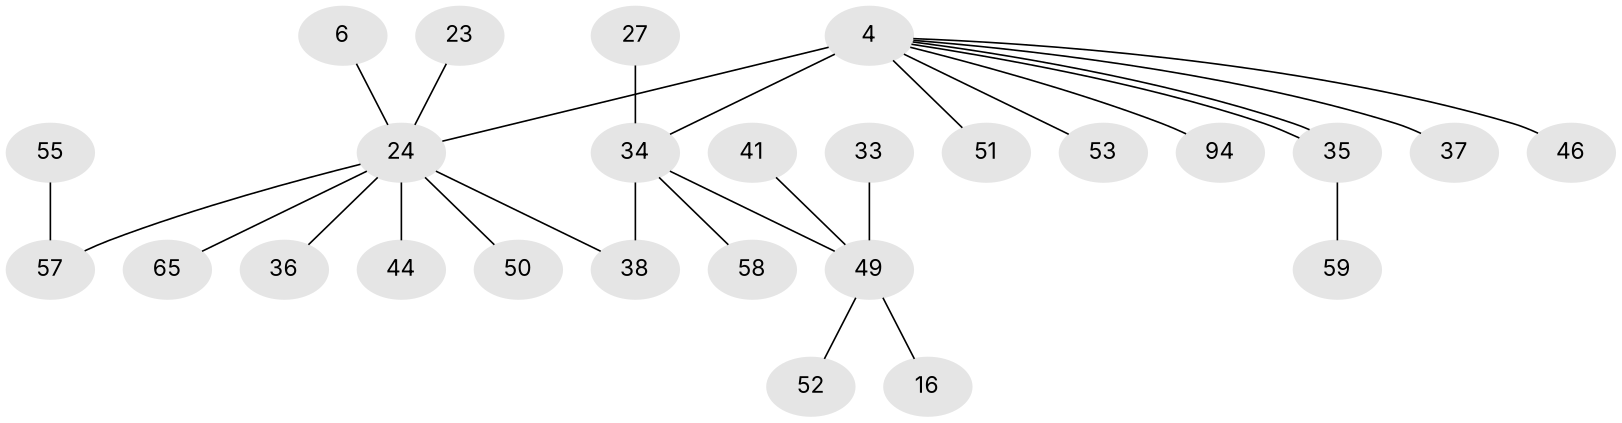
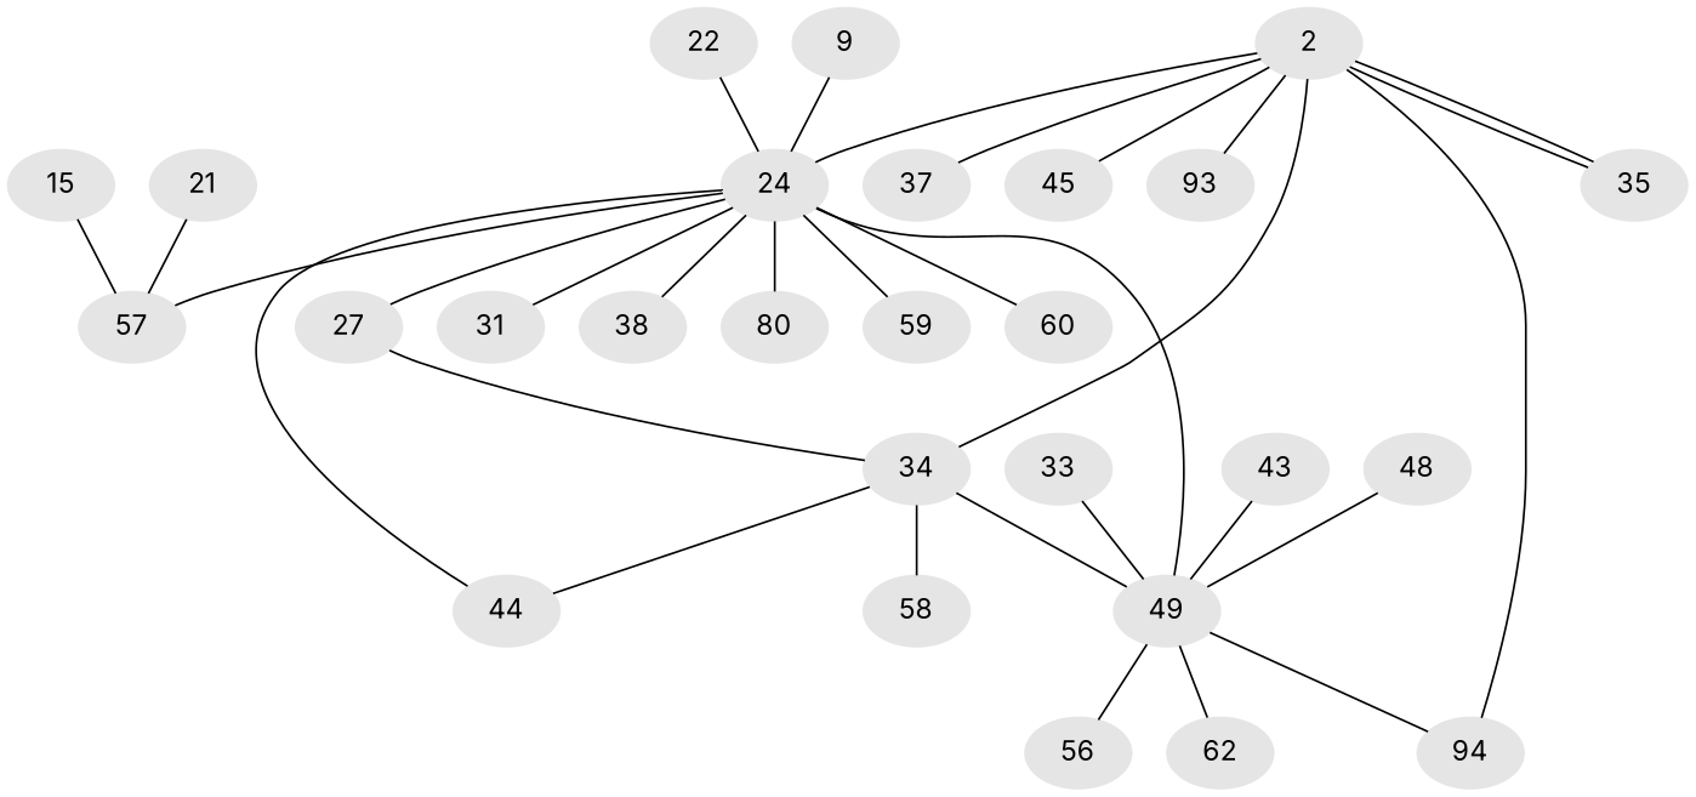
  graph {
    fontname=Inter
    node [color=gray90 fontname=Inter style=filled]
    edge [fontname=Inter]
    24 [super="+7+14+5"]
    57 [super="+9+47+12+16"]
    27
-   31 [label=36]
+   31
    38
    44
    49 [super="+1+19+39+36"]
-   50
+   50 [label=80]
    59
-   60 [super="+45" label=65]
-   4
+   60 [super="+45"]
+   4 [label=2]
    34 [super="+26+32"]
    35
    37 [super="+28"]
-   46
-   51
-   53
+   46 [label=45]
+   53 [label=93]
    n18 [label=94]
    58 [super="+42"]
-   6
-   23 [super="+11"]
-   52
-   56 [label=16]
+   6 [label=9]
+   21
+   23 [super="+11" label=22]
+   52 [label=62]
+   56
    33
-   41
-   55 [super="+40"]
+   41 [label=43]
+   48
+   55 [super="+40" label=15]
    24 -- 57 [weight=3]
+   24 -- 27
    24 -- 31
    24 -- 38
    24 -- 44
+   24 -- 49 [weight=6]
    24 -- 50
-   35 -- 59
+   24 -- 59
    24 -- 60
    27 -- 34
+   49 -- n18
    49 -- 52
    49 -- 56
    4 -- 24 [weight=3]
    4 -- 34 [weight=4]
    4 -- 35
    4 -- 35
    4 -- 37
    4 -- 46
-   4 -- 51
    4 -- 53
    4 -- n18
-   34 -- 38
+   34 -- 44
    34 -- 49 [weight=2]
    34 -- 58
    6 -- 24
+   21 -- 57
    23 -- 24
    33 -- 49
    41 -- 49
+   48 -- 49
    55 -- 57
  }
